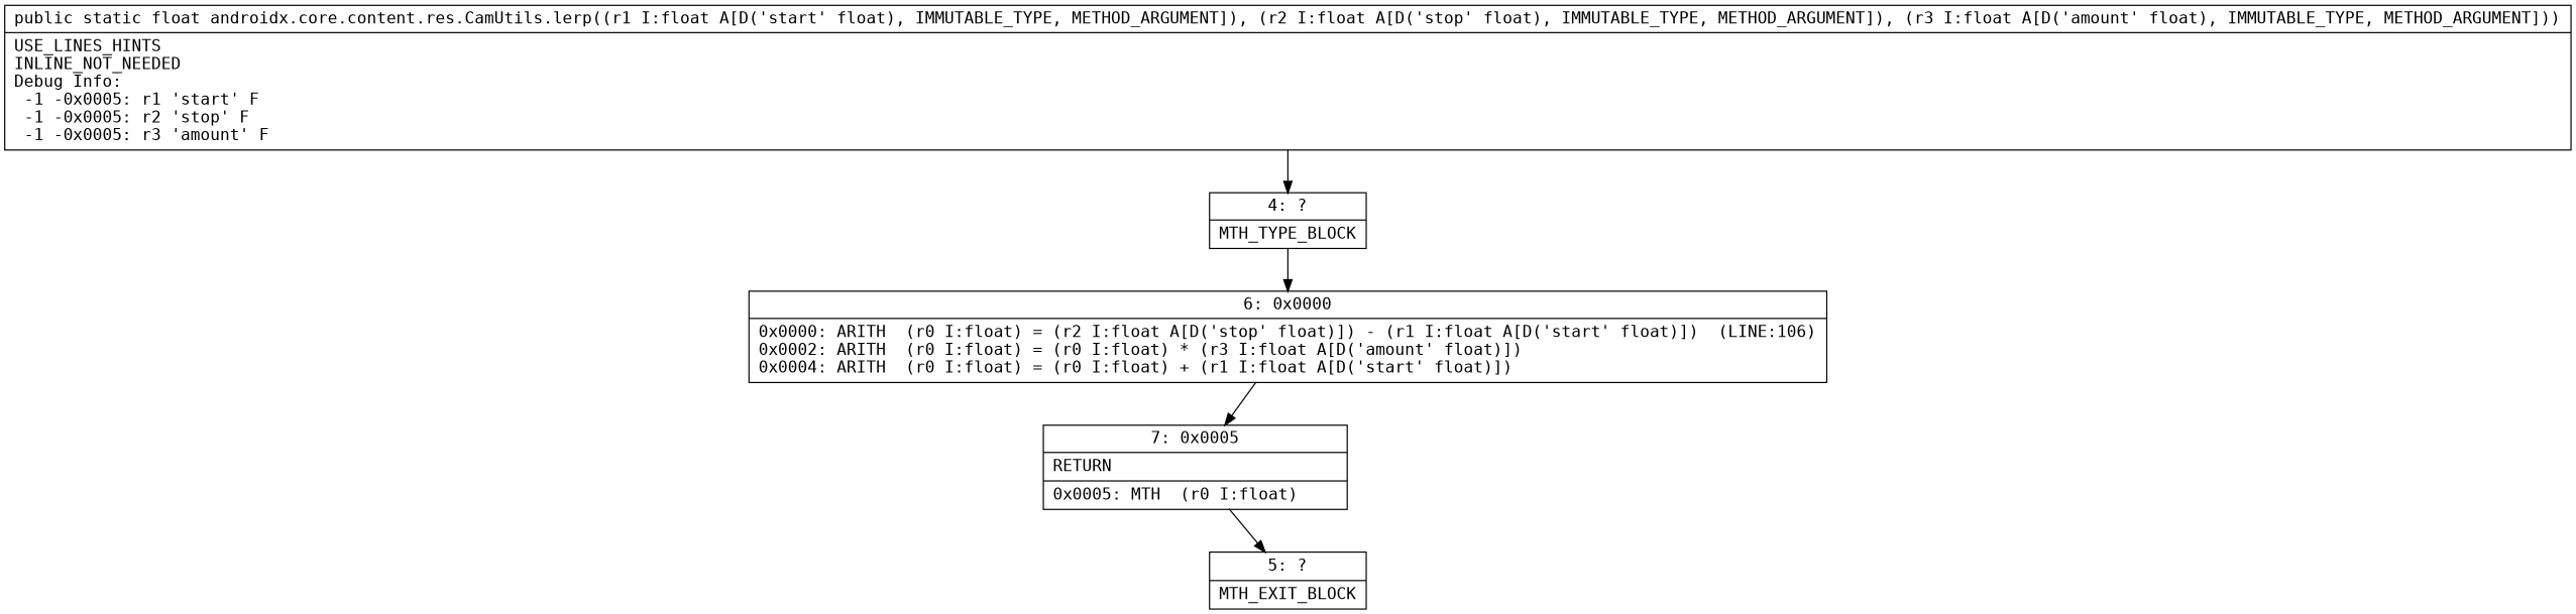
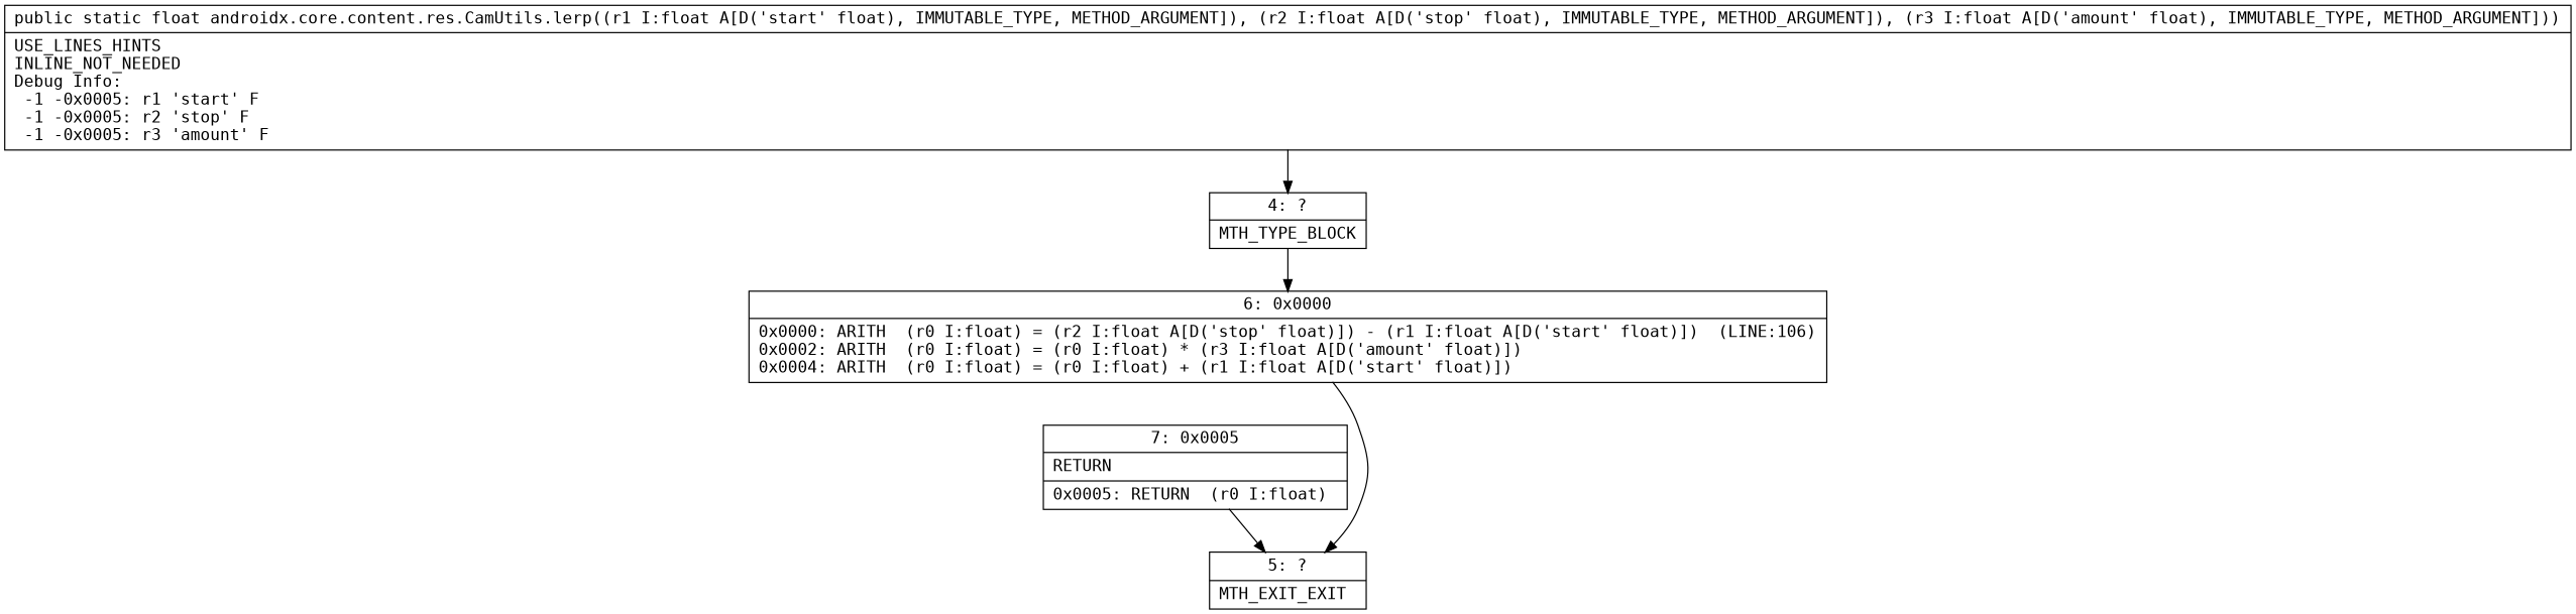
  digraph {
    fontname="DejaVu Sans Mono"
    node [fontname="DejaVu Sans Mono" shape=record]
    edge [fontname="DejaVu Sans Mono"]
    n1 [label="{4\:\ ?|MTH_TYPE_BLOCK\l}"]
    n2 [label="{6\:\ 0x0000|0x0000: ARITH  (r0 I:float) = (r2 I:float A[D('stop' float)]) \- (r1 I:float A[D('start' float)])  (LINE:106)\l0x0002: ARITH  (r0 I:float) = (r0 I:float) * (r3 I:float A[D('amount' float)]) \l0x0004: ARITH  (r0 I:float) = (r0 I:float) + (r1 I:float A[D('start' float)]) \l}"]
-   n3 [label="{7\:\ 0x0005|RETURN\l|0x0005: MTH  (r0 I:float) \l}"]
-   n4 [label="{5\:\ ?|MTH_EXIT_BLOCK\l}"]
+   n3 [label="{7\:\ 0x0005|RETURN\l|0x0005: RETURN  (r0 I:float) \l}"]
+   n4 [label="{5\:\ ?|MTH_EXIT_EXIT\l}"]
    n5 [label="{public static float androidx.core.content.res.CamUtils.lerp((r1 I:float A[D('start' float), IMMUTABLE_TYPE, METHOD_ARGUMENT]), (r2 I:float A[D('stop' float), IMMUTABLE_TYPE, METHOD_ARGUMENT]), (r3 I:float A[D('amount' float), IMMUTABLE_TYPE, METHOD_ARGUMENT]))  | USE_LINES_HINTS\lINLINE_NOT_NEEDED\lDebug Info:\l  \-1 \-0x0005: r1 'start' F\l  \-1 \-0x0005: r2 'stop' F\l  \-1 \-0x0005: r3 'amount' F\l}"]
    n1 -> n2
-   n2 -> n3
+   n2 -> n4
    n3 -> n4
    n5 -> n1
  }
